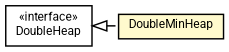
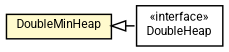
  digraph {
    nodesep=0.15
    rankdir=LR
    ranksep=0.25
    node [fontcolor=black fontname=Roboto fontsize=8 margin=0 shape=plaintext]
    n1 [height=0 label=<<table title="de.lmu.ifi.dbs.elki.utilities.datastructures.heap.DoubleHeap" border="0" cellborder="1" cellspacing="0" cellpadding="2" href="DoubleHeap.html" target="_parent"> 		<tr><td><table border="0" cellspacing="0" cellpadding="1"> 		<tr><td align="center" balign="center"> &#171;interface&#187; </td></tr> 		<tr><td align="center" balign="center"> <font face="Roboto">DoubleHeap</font> </td></tr> 		</table></td></tr> 		</table>> width=0]
    n2 [height=0 label=<<table title="de.lmu.ifi.dbs.elki.utilities.datastructures.heap.DoubleMinHeap" border="0" cellborder="1" cellspacing="0" cellpadding="2" bgcolor="lemonChiffon" href="DoubleMinHeap.html" target="_parent"> 		<tr><td><table border="0" cellspacing="0" cellpadding="1"> 		<tr><td align="center" balign="center"> <font face="Roboto">DoubleMinHeap</font> </td></tr> 		</table></td></tr> 		</table>> width=0]
-   n1 -> n2 [arrowtail=empty color=black dir=back fontname=Roboto fontsize=7 labelfontname=Roboto labelfontsize=7 style=dashed weight=9]
+   n2 -> n1 [arrowtail=empty color=black dir=back fontname=Roboto fontsize=7 labelfontname=Roboto labelfontsize=7 style=dashed weight=9]
  }
